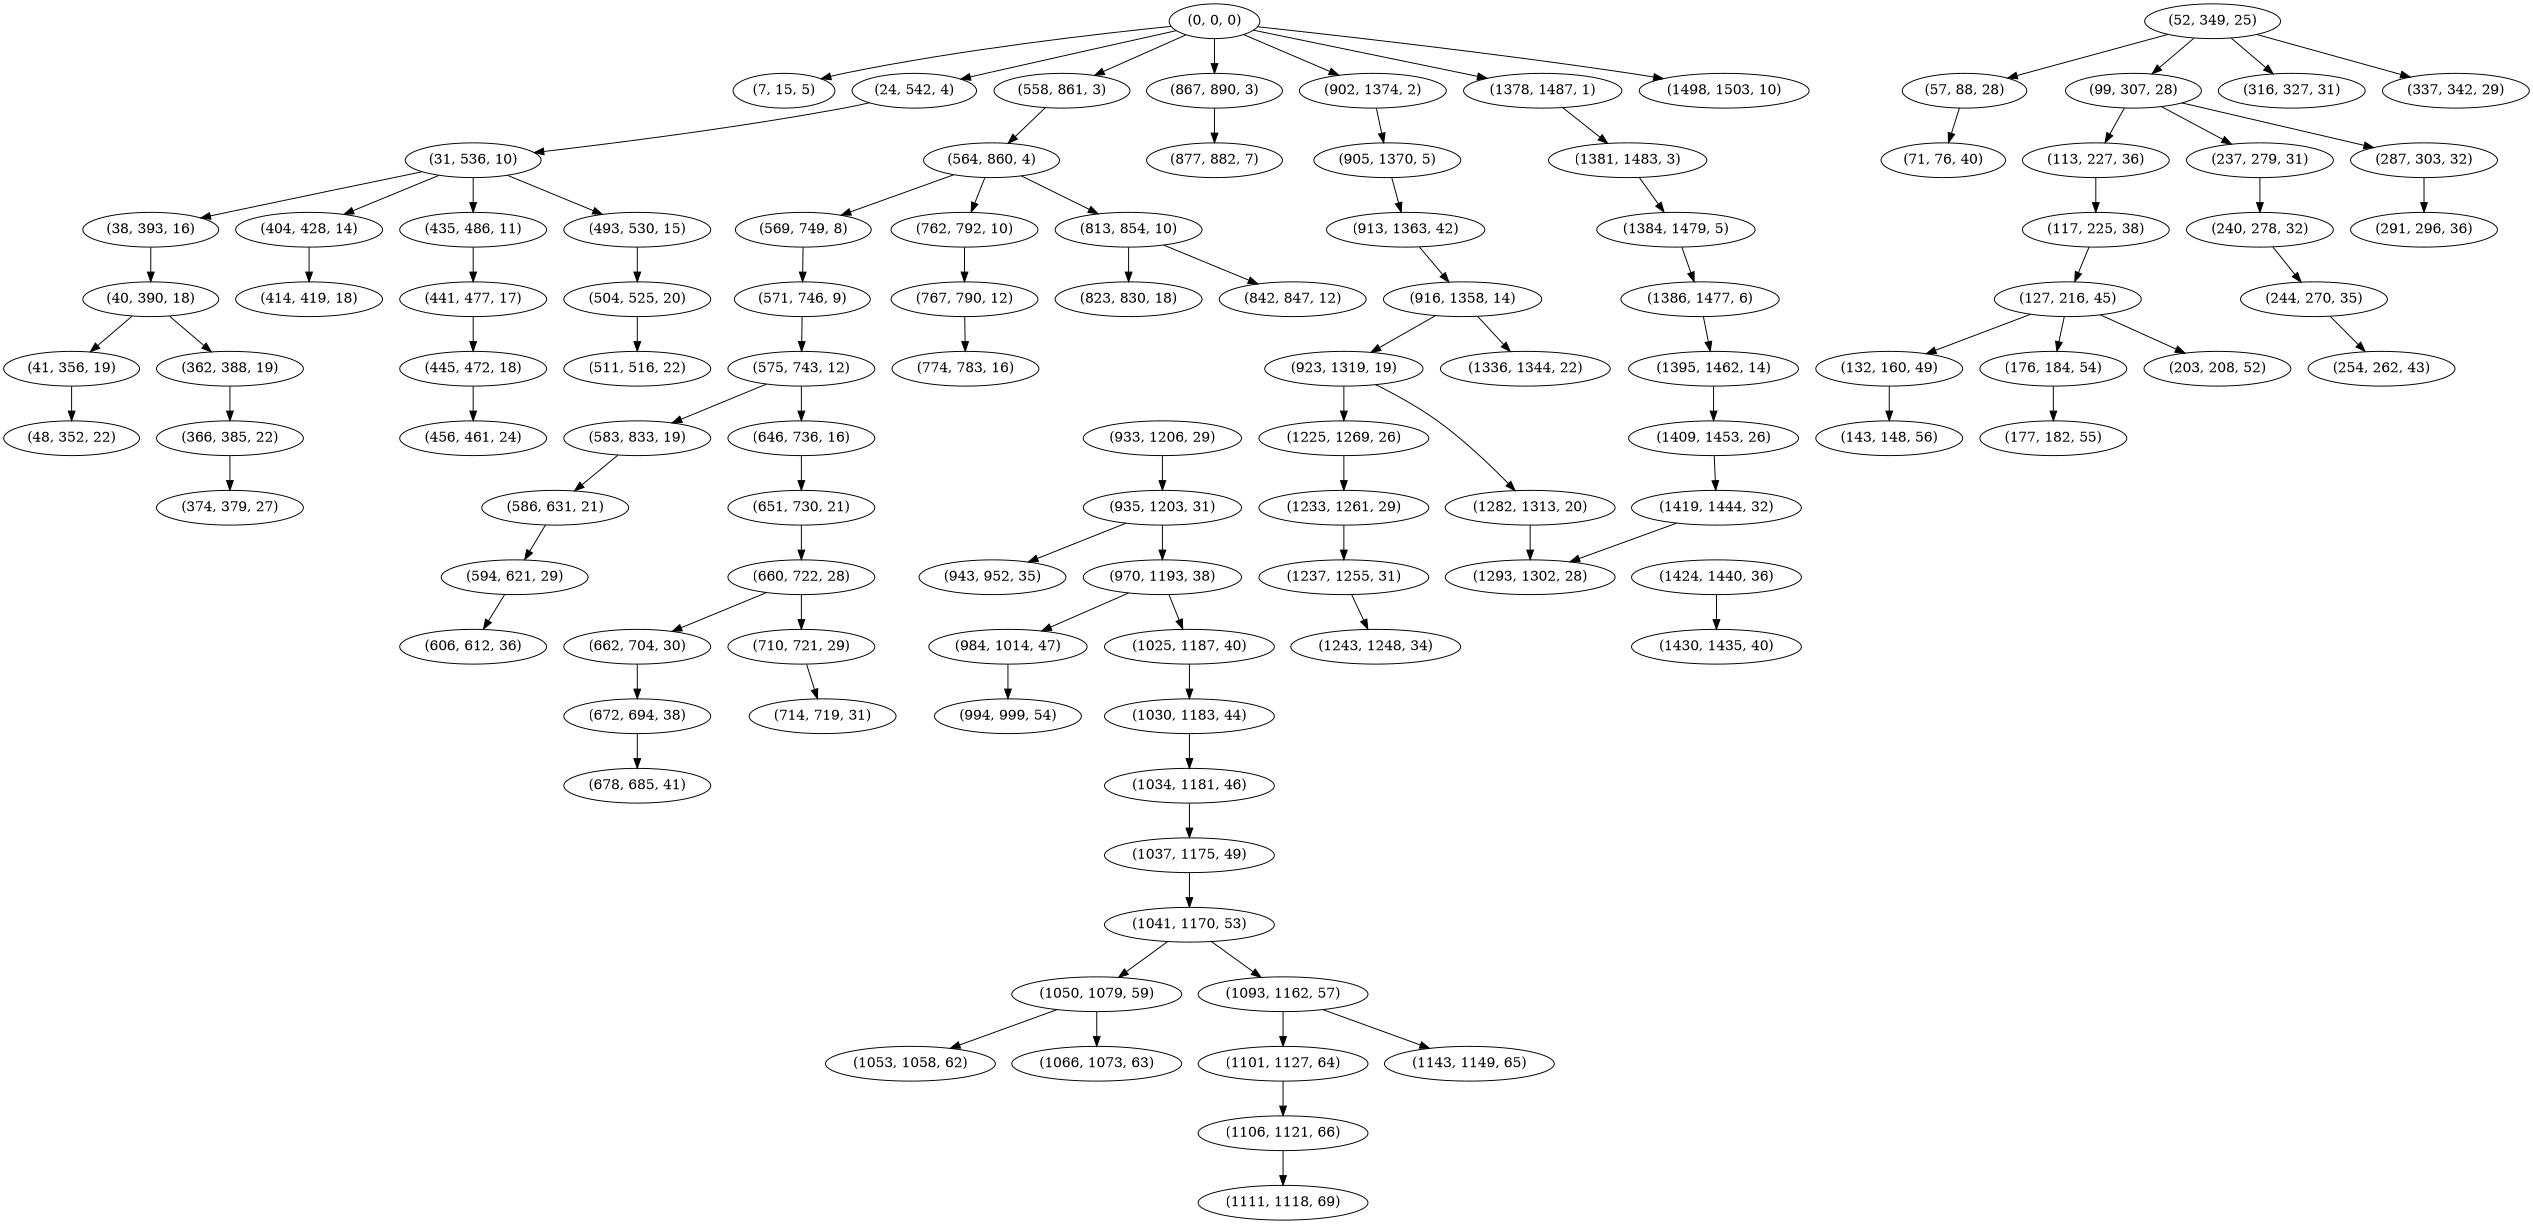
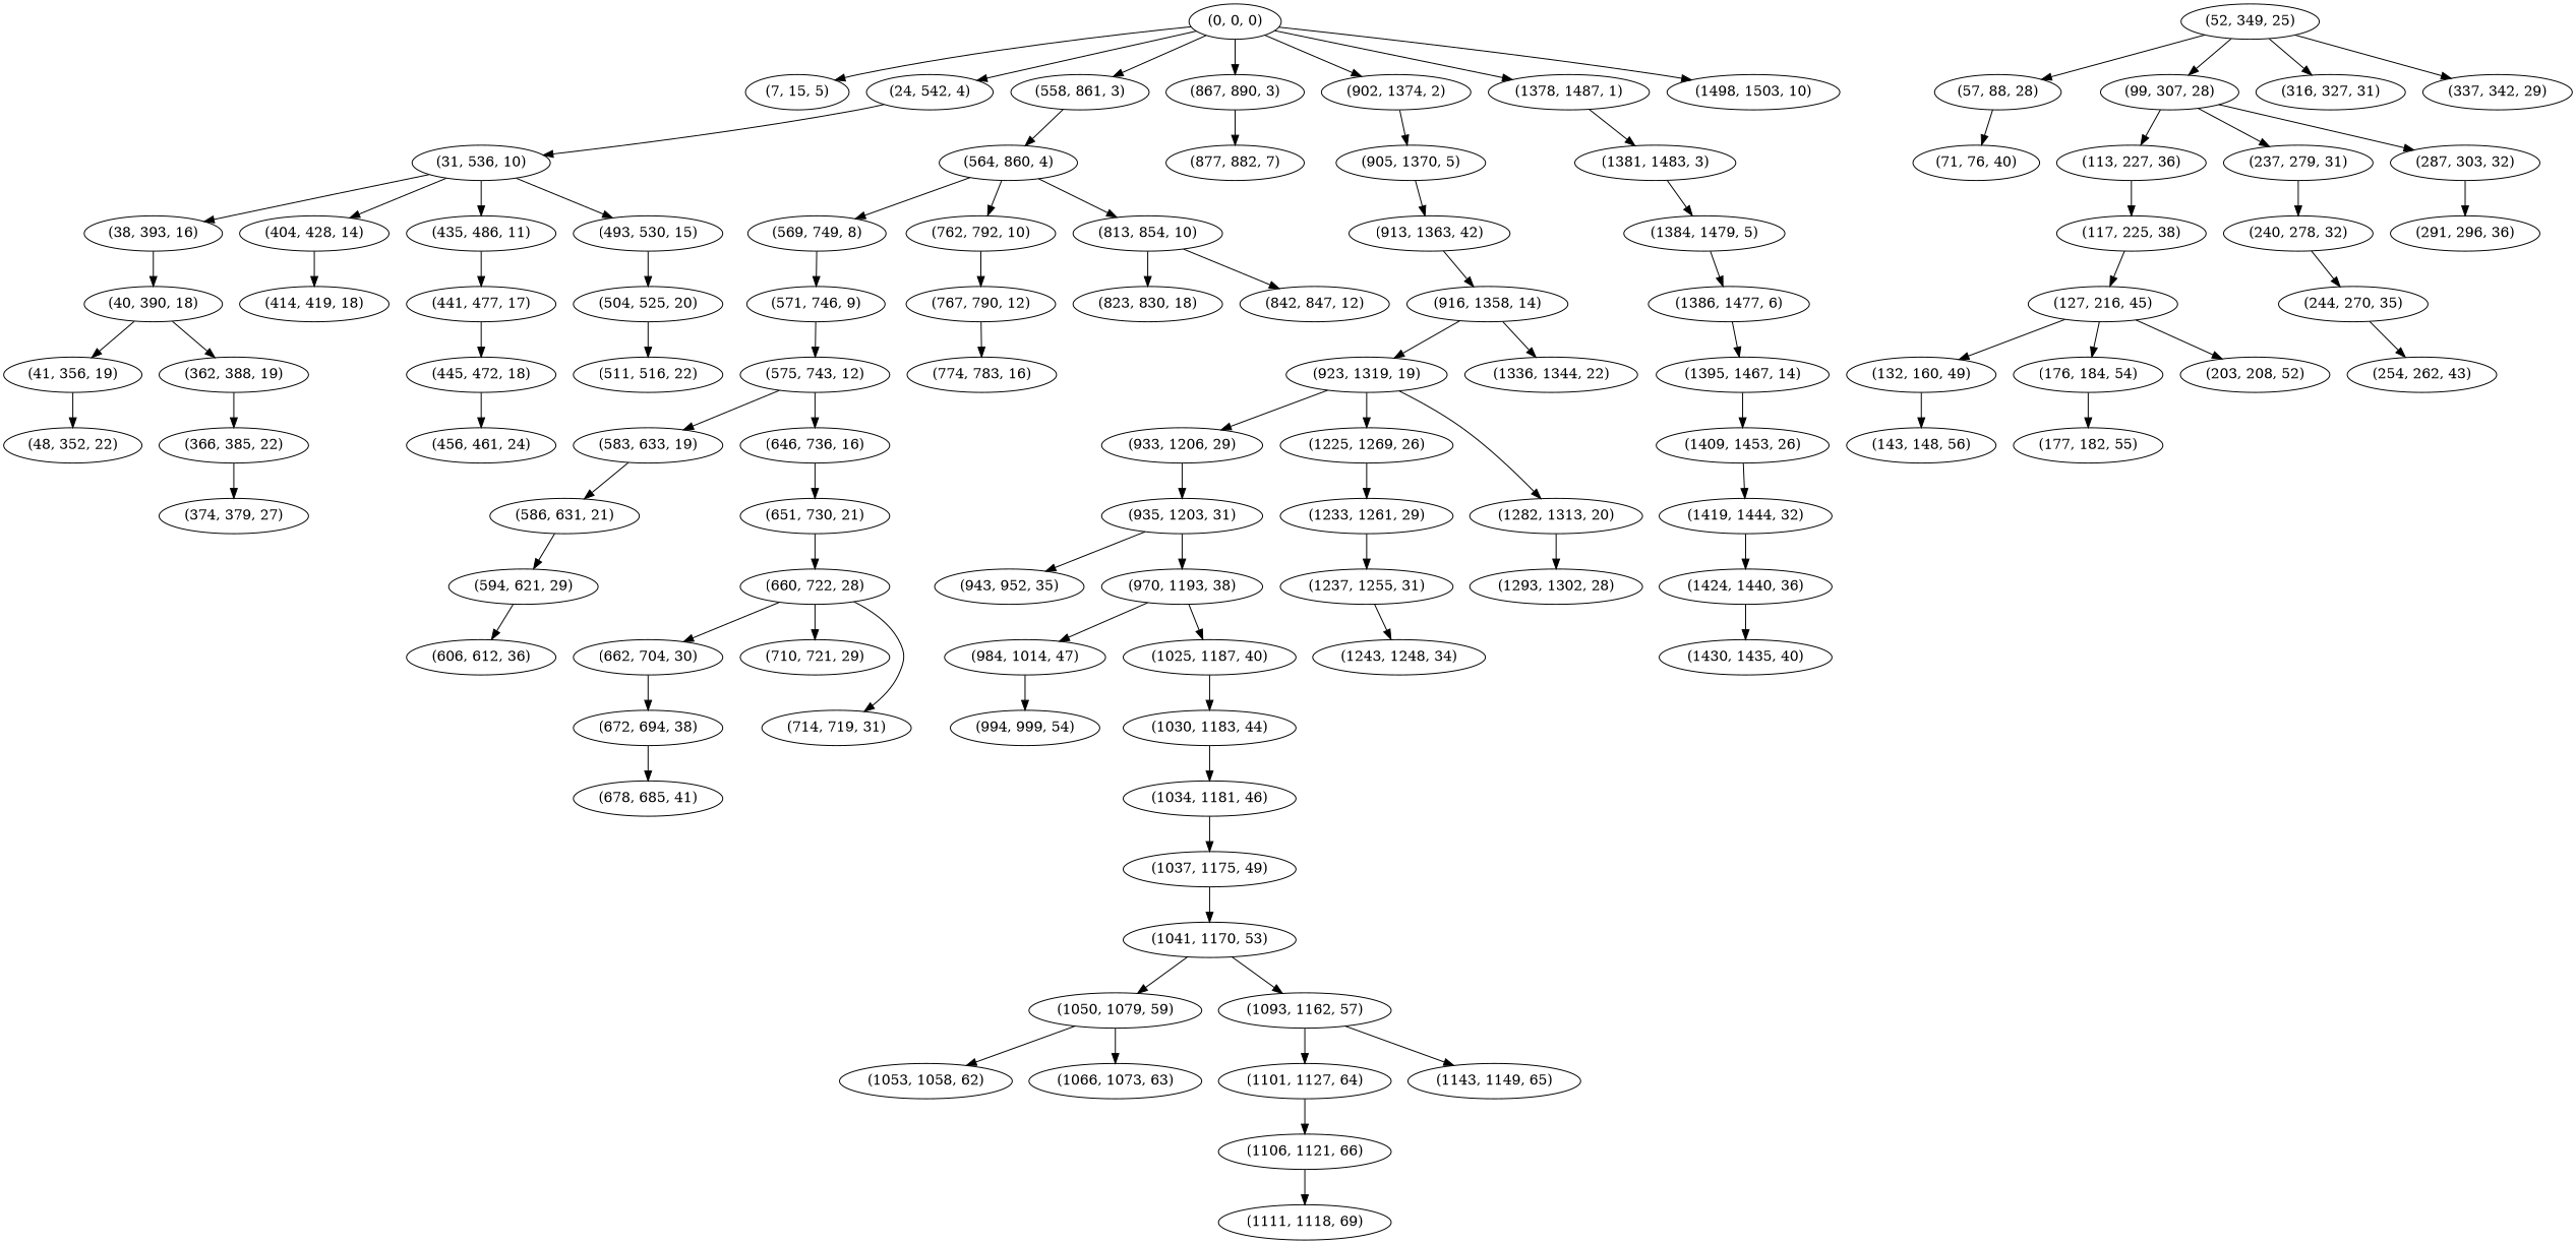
  digraph {
    "(0, 0, 0)"
    "(7, 15, 5)"
    "(24, 542, 4)"
    "(558, 861, 3)"
    "(867, 890, 3)"
    "(902, 1374, 2)"
    "(1378, 1487, 1)"
    "(1498, 1503, 10)"
    "(31, 536, 10)"
    "(564, 860, 4)"
    "(877, 882, 7)"
    "(905, 1370, 5)"
    "(1381, 1483, 3)"
    "(38, 393, 16)"
    "(404, 428, 14)"
    "(435, 486, 11)"
    "(493, 530, 15)"
    "(40, 390, 18)"
    "(414, 419, 18)"
    "(441, 477, 17)"
    "(504, 525, 20)"
    "(41, 356, 19)"
    "(362, 388, 19)"
    "(48, 352, 22)"
    "(366, 385, 22)"
    "(52, 349, 25)"
    "(57, 88, 28)"
    "(99, 307, 28)"
    "(316, 327, 31)"
    "(337, 342, 29)"
    "(71, 76, 40)"
    "(113, 227, 36)"
    "(237, 279, 31)"
    "(287, 303, 32)"
    "(117, 225, 38)"
    "(240, 278, 32)"
    "(291, 296, 36)"
    "(127, 216, 45)"
    "(132, 160, 49)"
    "(176, 184, 54)"
    "(203, 208, 52)"
    "(143, 148, 56)"
    "(177, 182, 55)"
    "(244, 270, 35)"
    "(254, 262, 43)"
    "(374, 379, 27)"
    "(445, 472, 18)"
    "(456, 461, 24)"
    "(511, 516, 22)"
    "(569, 749, 8)"
    "(762, 792, 10)"
    "(813, 854, 10)"
    "(571, 746, 9)"
    "(767, 790, 12)"
    "(823, 830, 18)"
    "(842, 847, 12)"
    "(575, 743, 12)"
-   "(583, 633, 19)" [label="(583, 833, 19)"]
+   "(583, 633, 19)"
    "(646, 736, 16)"
    "(586, 631, 21)"
    "(651, 730, 21)"
    "(594, 621, 29)"
    "(606, 612, 36)"
    "(660, 722, 28)"
    "(662, 704, 30)"
    "(710, 721, 29)"
    "(672, 694, 38)"
    "(714, 719, 31)"
    "(678, 685, 41)"
    "(774, 783, 16)"
    n71 [label="(913, 1363, 42)"]
    "(916, 1358, 14)"
    "(923, 1319, 19)"
    "(1336, 1344, 22)"
    "(933, 1206, 29)"
    "(1225, 1269, 26)"
    "(1282, 1313, 20)"
    "(935, 1203, 31)"
    "(1233, 1261, 29)"
    "(1293, 1302, 28)"
    "(943, 952, 35)"
    "(970, 1193, 38)"
    "(984, 1014, 47)"
    "(1025, 1187, 40)"
    "(994, 999, 54)"
    "(1030, 1183, 44)"
    "(1034, 1181, 46)"
    "(1037, 1175, 49)"
    "(1041, 1170, 53)"
    "(1050, 1079, 59)"
    "(1093, 1162, 57)"
    "(1053, 1058, 62)"
    "(1066, 1073, 63)"
    "(1101, 1127, 64)"
    "(1143, 1149, 65)"
    "(1106, 1121, 66)"
    "(1111, 1118, 69)"
    "(1237, 1255, 31)"
    "(1243, 1248, 34)"
    "(1384, 1479, 5)"
    "(1386, 1477, 6)"
-   "(1395, 1467, 14)" [label="(1395, 1462, 14)"]
+   "(1395, 1467, 14)"
    "(1409, 1453, 26)"
    "(1419, 1444, 32)"
    "(1424, 1440, 36)"
    "(1430, 1435, 40)"
    "(0, 0, 0)" -> "(7, 15, 5)"
    "(0, 0, 0)" -> "(24, 542, 4)"
    "(0, 0, 0)" -> "(558, 861, 3)"
    "(0, 0, 0)" -> "(867, 890, 3)"
    "(0, 0, 0)" -> "(902, 1374, 2)"
    "(0, 0, 0)" -> "(1378, 1487, 1)"
    "(0, 0, 0)" -> "(1498, 1503, 10)"
    "(24, 542, 4)" -> "(31, 536, 10)"
    "(558, 861, 3)" -> "(564, 860, 4)"
    "(867, 890, 3)" -> "(877, 882, 7)"
    "(902, 1374, 2)" -> "(905, 1370, 5)"
    "(1378, 1487, 1)" -> "(1381, 1483, 3)"
    "(31, 536, 10)" -> "(38, 393, 16)"
    "(31, 536, 10)" -> "(404, 428, 14)"
    "(31, 536, 10)" -> "(435, 486, 11)"
    "(31, 536, 10)" -> "(493, 530, 15)"
    "(564, 860, 4)" -> "(569, 749, 8)"
    "(564, 860, 4)" -> "(762, 792, 10)"
    "(564, 860, 4)" -> "(813, 854, 10)"
    "(905, 1370, 5)" -> n71
    "(1381, 1483, 3)" -> "(1384, 1479, 5)"
    "(38, 393, 16)" -> "(40, 390, 18)"
    "(404, 428, 14)" -> "(414, 419, 18)"
    "(435, 486, 11)" -> "(441, 477, 17)"
    "(493, 530, 15)" -> "(504, 525, 20)"
    "(40, 390, 18)" -> "(41, 356, 19)"
    "(40, 390, 18)" -> "(362, 388, 19)"
    "(441, 477, 17)" -> "(445, 472, 18)"
    "(504, 525, 20)" -> "(511, 516, 22)"
    "(41, 356, 19)" -> "(48, 352, 22)"
    "(362, 388, 19)" -> "(366, 385, 22)"
    "(366, 385, 22)" -> "(374, 379, 27)"
    "(52, 349, 25)" -> "(57, 88, 28)"
    "(52, 349, 25)" -> "(99, 307, 28)"
    "(52, 349, 25)" -> "(316, 327, 31)"
    "(52, 349, 25)" -> "(337, 342, 29)"
    "(57, 88, 28)" -> "(71, 76, 40)"
    "(99, 307, 28)" -> "(113, 227, 36)"
    "(99, 307, 28)" -> "(237, 279, 31)"
    "(99, 307, 28)" -> "(287, 303, 32)"
    "(113, 227, 36)" -> "(117, 225, 38)"
    "(237, 279, 31)" -> "(240, 278, 32)"
    "(287, 303, 32)" -> "(291, 296, 36)"
    "(117, 225, 38)" -> "(127, 216, 45)"
    "(240, 278, 32)" -> "(244, 270, 35)"
    "(127, 216, 45)" -> "(132, 160, 49)"
    "(127, 216, 45)" -> "(176, 184, 54)"
    "(127, 216, 45)" -> "(203, 208, 52)"
    "(132, 160, 49)" -> "(143, 148, 56)"
    "(176, 184, 54)" -> "(177, 182, 55)"
    "(244, 270, 35)" -> "(254, 262, 43)"
    "(445, 472, 18)" -> "(456, 461, 24)"
    "(569, 749, 8)" -> "(571, 746, 9)"
    "(762, 792, 10)" -> "(767, 790, 12)"
    "(813, 854, 10)" -> "(823, 830, 18)"
    "(813, 854, 10)" -> "(842, 847, 12)"
    "(571, 746, 9)" -> "(575, 743, 12)"
    "(767, 790, 12)" -> "(774, 783, 16)"
    "(575, 743, 12)" -> "(583, 633, 19)"
    "(575, 743, 12)" -> "(646, 736, 16)"
    "(583, 633, 19)" -> "(586, 631, 21)"
    "(646, 736, 16)" -> "(651, 730, 21)"
    "(586, 631, 21)" -> "(594, 621, 29)"
    "(651, 730, 21)" -> "(660, 722, 28)"
    "(594, 621, 29)" -> "(606, 612, 36)"
    "(660, 722, 28)" -> "(662, 704, 30)"
    "(660, 722, 28)" -> "(710, 721, 29)"
    "(662, 704, 30)" -> "(672, 694, 38)"
-   "(710, 721, 29)" -> "(714, 719, 31)"
+   "(660, 722, 28)" -> "(714, 719, 31)"
    "(672, 694, 38)" -> "(678, 685, 41)"
    n71 -> "(916, 1358, 14)"
    "(916, 1358, 14)" -> "(923, 1319, 19)"
    "(916, 1358, 14)" -> "(1336, 1344, 22)"
+   "(923, 1319, 19)" -> "(933, 1206, 29)"
    "(923, 1319, 19)" -> "(1225, 1269, 26)"
    "(923, 1319, 19)" -> "(1282, 1313, 20)"
    "(933, 1206, 29)" -> "(935, 1203, 31)"
    "(1225, 1269, 26)" -> "(1233, 1261, 29)"
    "(1282, 1313, 20)" -> "(1293, 1302, 28)"
    "(935, 1203, 31)" -> "(943, 952, 35)"
    "(935, 1203, 31)" -> "(970, 1193, 38)"
    "(1233, 1261, 29)" -> "(1237, 1255, 31)"
    "(970, 1193, 38)" -> "(984, 1014, 47)"
    "(970, 1193, 38)" -> "(1025, 1187, 40)"
    "(984, 1014, 47)" -> "(994, 999, 54)"
    "(1025, 1187, 40)" -> "(1030, 1183, 44)"
    "(1030, 1183, 44)" -> "(1034, 1181, 46)"
    "(1034, 1181, 46)" -> "(1037, 1175, 49)"
    "(1037, 1175, 49)" -> "(1041, 1170, 53)"
    "(1041, 1170, 53)" -> "(1050, 1079, 59)"
    "(1041, 1170, 53)" -> "(1093, 1162, 57)"
    "(1050, 1079, 59)" -> "(1053, 1058, 62)"
    "(1050, 1079, 59)" -> "(1066, 1073, 63)"
    "(1093, 1162, 57)" -> "(1101, 1127, 64)"
    "(1093, 1162, 57)" -> "(1143, 1149, 65)"
    "(1101, 1127, 64)" -> "(1106, 1121, 66)"
    "(1106, 1121, 66)" -> "(1111, 1118, 69)"
    "(1237, 1255, 31)" -> "(1243, 1248, 34)"
    "(1384, 1479, 5)" -> "(1386, 1477, 6)"
    "(1386, 1477, 6)" -> "(1395, 1467, 14)"
    "(1395, 1467, 14)" -> "(1409, 1453, 26)"
    "(1409, 1453, 26)" -> "(1419, 1444, 32)"
-   "(1419, 1444, 32)" -> "(1293, 1302, 28)"
+   "(1419, 1444, 32)" -> "(1424, 1440, 36)"
    "(1424, 1440, 36)" -> "(1430, 1435, 40)"
  }
